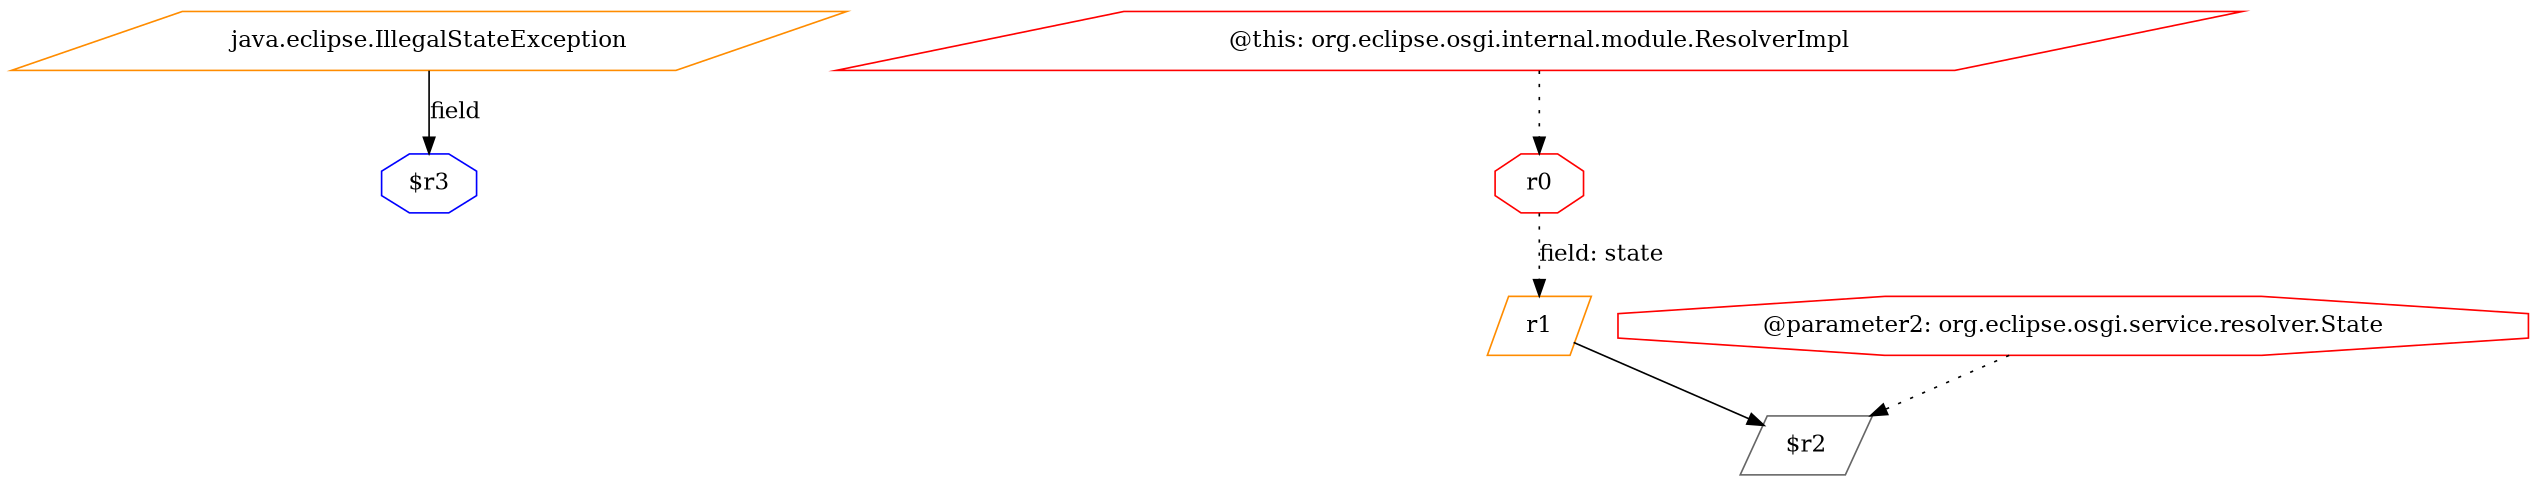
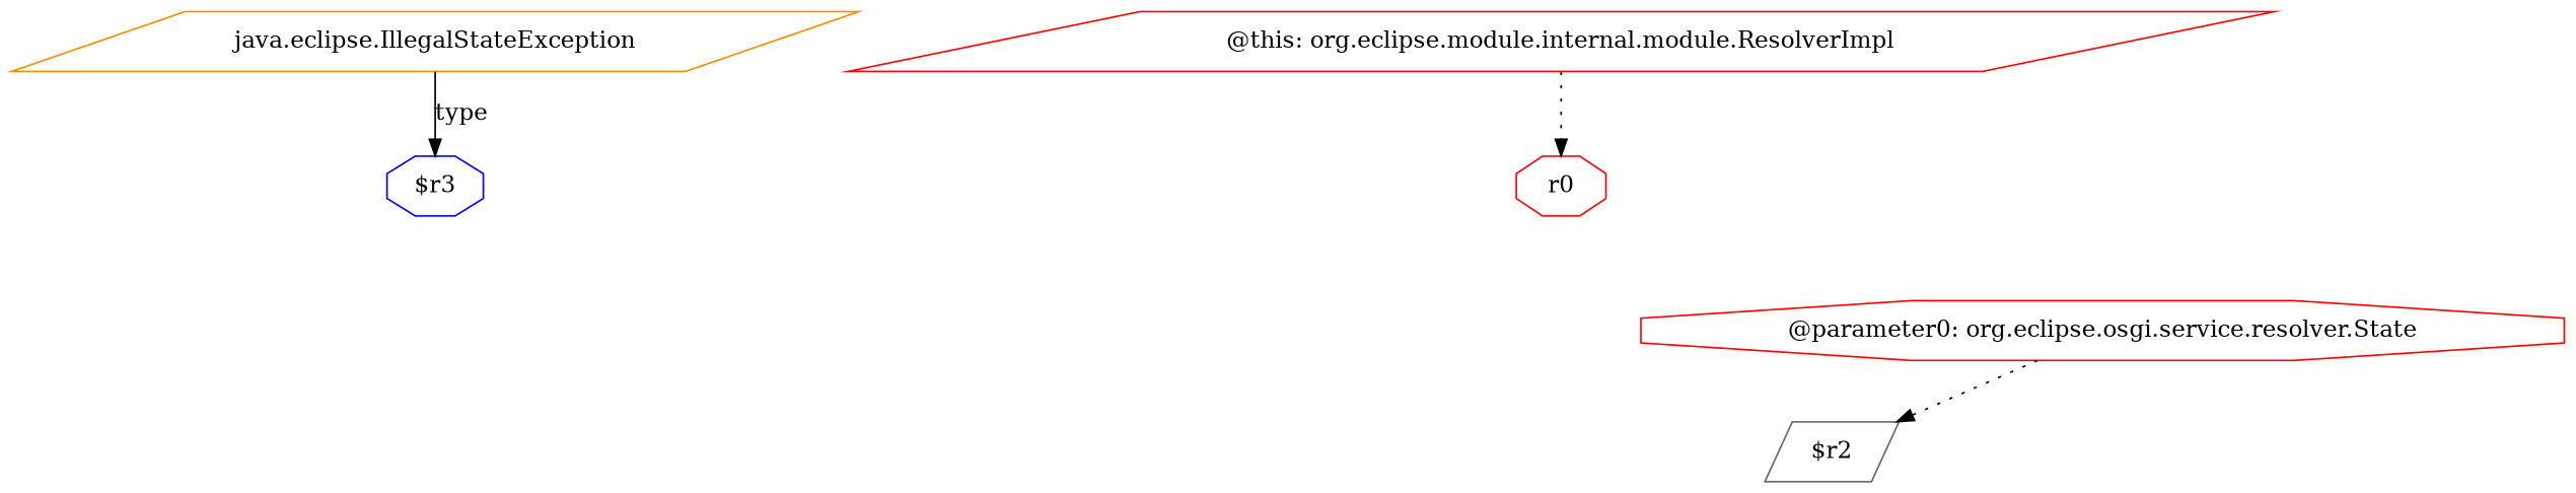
  digraph {
    node [color=red shape=parallelogram]
    edge [style=dotted]
    n1 [color=darkorange label="java.eclipse.IllegalStateException"]
    n2 [color=blue label="$r3" shape=octagon]
-   n3 [label="@this: org.eclipse.osgi.internal.module.ResolverImpl"]
+   n3 [label="@this: org.eclipse.module.internal.module.ResolverImpl"]
    n4 [label=r0 shape=octagon]
-   n5 [color=darkorange label=r1]
    n6 [color=gray40 label="$r2"]
-   n7 [label="@parameter2: org.eclipse.osgi.service.resolver.State" shape=octagon]
-   n1 -> n2 [label=field style=solid]
+   n7 [label="@parameter0: org.eclipse.osgi.service.resolver.State" shape=octagon]
+   n1 -> n2 [label=type style=solid]
    n3 -> n4
-   n4 -> n5 [label="field: state"]
-   n5 -> n6 [style=solid]
    n7 -> n6
  }
